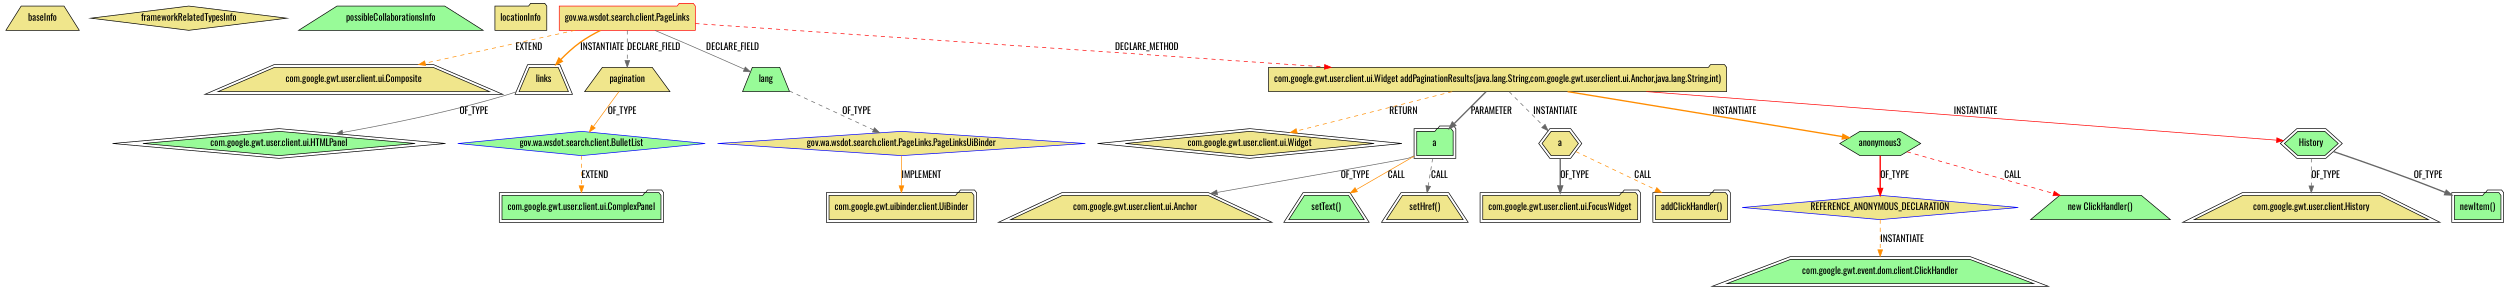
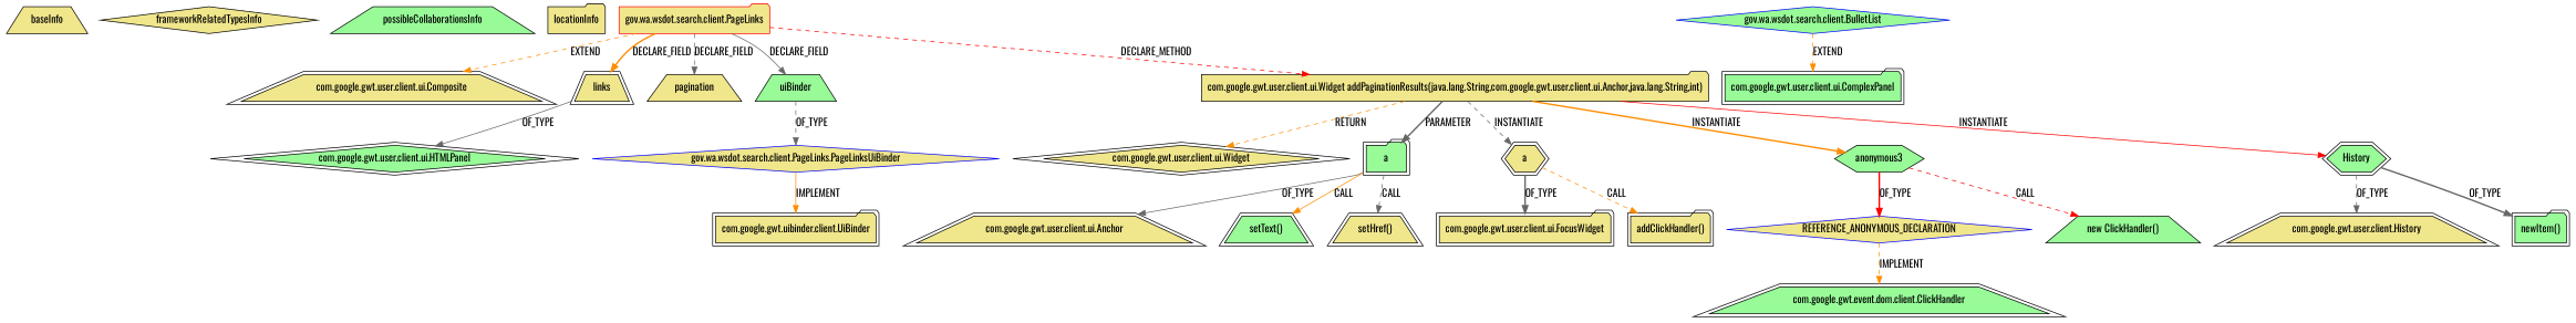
  digraph {
    fontname=Oswald
    node [fillcolor=khaki fontname=Oswald shape=trapezium style=filled isFrameworkType=true vertexType=FRAMEWORK_CLASS_TYPE peripheries=2]
    edge [color=gray40 fontname=Oswald style=dashed]
    baseInfo [category=extension_graph graphId=437 isAnonymous=false possibleRelation=true isFrameworkType="" vertexType="" peripheries=""]
    frameworkRelatedTypesInfo [0="com.google.gwt.user.client.ui.Composite" shape=diamond isFrameworkType="" vertexType="" peripheries=""]
    possibleCollaborationsInfo [0="437~FIELD_DECLARATION-~com.google.gwt.user.client.ui.Composite ~com.google.gwt.uibinder.client.UiBinder ~false~false" 1="437~FIELD_DECLARATION-~com.google.gwt.user.client.ui.Composite ~com.google.gwt.user.client.ui.ComplexPanel ~false~false" 2="437~CLIENT_METHOD_DECLARATION-INSTANTIATION-~com.google.gwt.user.client.ui.Composite ~com.google.gwt.event.dom.client.ClickHandler ~false~true" fillcolor=palegreen isFrameworkType="" vertexType="" peripheries=""]
    locationInfo [contextSignature=PageLinks filePath="/WSDOT-WSDOT-Search-GWT/WSDOT-Search-GWT-master/src/gov/wa/wsdot/search/client/PageLinks.java" graphId=437 projectName="WSDOT-WSDOT-Search-GWT" shape=folder isFrameworkType="" vertexType="" peripheries=""]
    n5 [color=red isFrameworkType=false label="gov.wa.wsdot.search.client.PageLinks" shape=folder vertexType=ROOT_CLIENT_CLASS_DECLARATION peripheries=""]
    n6 [label="com.google.gwt.user.client.ui.Composite"]
    n7 [label=links vertexType=FIELD_DECLARATION]
    n8 [isFrameworkType=false label=pagination vertexType=FIELD_DECLARATION peripheries=""]
-   n9 [fillcolor=palegreen isFrameworkType=false label=lang vertexType=FIELD_DECLARATION peripheries=""]
+   n9 [fillcolor=palegreen isFrameworkType=false label=uiBinder vertexType=FIELD_DECLARATION peripheries=""]
    n10 [isFrameworkType=false label="com.google.gwt.user.client.ui.Widget addPaginationResults(java.lang.String,com.google.gwt.user.client.ui.Anchor,java.lang.String,int)" shape=folder vertexType=CLIENT_METHOD_DECLARATION peripheries=""]
    n11 [fillcolor=palegreen label="com.google.gwt.user.client.ui.HTMLPanel" shape=diamond]
    n12 [color=blue fillcolor=palegreen isFrameworkType=false label="gov.wa.wsdot.search.client.BulletList" shape=diamond vertexType=REFERENCE_CLIENT_CLASS_DECLARATION peripheries=""]
    n13 [color=blue isFrameworkType=false label="gov.wa.wsdot.search.client.PageLinks.PageLinksUiBinder" shape=diamond vertexType=REFERENCE_CLIENT_CLASS_DECLARATION peripheries=""]
    n14 [label="com.google.gwt.user.client.ui.Widget" shape=diamond]
    n15 [fillcolor=palegreen label=a shape=folder vertexType=PARAMETER_DECLARATION]
    n16 [label=a shape=hexagon vertexType=VARIABLE_EXPRESION]
    n17 [fillcolor=palegreen isFrameworkType=false label=anonymous3 shape=hexagon vertexType=VARIABLE_EXPRESION peripheries=""]
    n18 [fillcolor=palegreen label=History shape=hexagon vertexType=VARIABLE_EXPRESION]
    n19 [fillcolor=palegreen label="com.google.gwt.user.client.ui.ComplexPanel" shape=folder]
    n20 [label="com.google.gwt.uibinder.client.UiBinder" shape=folder vertexType=FRAMEWORK_INTERFACE_TYPE]
    n21 [label="com.google.gwt.user.client.ui.Anchor"]
    n22 [fillcolor=palegreen label="setText()" vertexType=INSIDE_CALL]
    n23 [label="setHref()" vertexType=INSIDE_CALL]
    n24 [label="com.google.gwt.user.client.ui.FocusWidget" shape=folder]
    n25 [label="addClickHandler()" shape=folder vertexType=INSIDE_CALL]
    n26 [color=blue isFrameworkType=false label=REFERENCE_ANONYMOUS_DECLARATION shape=diamond vertexType=REFERENCE_ANONYMOUS_DECLARATION peripheries=""]
    n27 [fillcolor=palegreen isFrameworkType=false label="new ClickHandler()" vertexType=CONSTRUCTOR_CALL peripheries=""]
    n28 [label="com.google.gwt.user.client.History"]
    n29 [fillcolor=palegreen label="newItem()" shape=folder vertexType=INSIDE_CALL]
    n30 [fillcolor=palegreen label="com.google.gwt.event.dom.client.ClickHandler" vertexType=FRAMEWORK_INTERFACE_TYPE]
    n5 -> n6 [color=darkorange label=EXTEND]
-   n5 -> n7 [color=darkorange label=INSTANTIATE style=bold]
+   n5 -> n7 [color=darkorange label=DECLARE_FIELD style=bold]
    n5 -> n8 [label=DECLARE_FIELD]
    n5 -> n9 [label=DECLARE_FIELD style=solid]
    n5 -> n10 [color=red label=DECLARE_METHOD]
    n7 -> n11 [label=OF_TYPE style=solid]
-   n8 -> n12 [color=darkorange label=OF_TYPE style=solid]
    n9 -> n13 [label=OF_TYPE]
    n10 -> n14 [color=darkorange label=RETURN]
    n10 -> n15 [label=PARAMETER style=bold]
    n10 -> n16 [label=INSTANTIATE]
    n10 -> n17 [color=darkorange label=INSTANTIATE style=bold]
    n10 -> n18 [color=red label=INSTANTIATE style=solid]
    n12 -> n19 [color=darkorange label=EXTEND]
    n13 -> n20 [color=darkorange label=IMPLEMENT style=solid]
    n15 -> n21 [label=OF_TYPE style=solid]
    n15 -> n22 [color=darkorange label=CALL style=solid]
    n15 -> n23 [label=CALL]
    n16 -> n24 [label=OF_TYPE style=bold]
    n16 -> n25 [color=darkorange label=CALL]
    n17 -> n26 [color=red label=OF_TYPE style=bold]
    n17 -> n27 [color=red label=CALL]
    n18 -> n28 [label=OF_TYPE]
    n18 -> n29 [label=OF_TYPE style=bold]
-   n26 -> n30 [color=darkorange label=INSTANTIATE]
+   n26 -> n30 [color=darkorange label=IMPLEMENT]
  }
